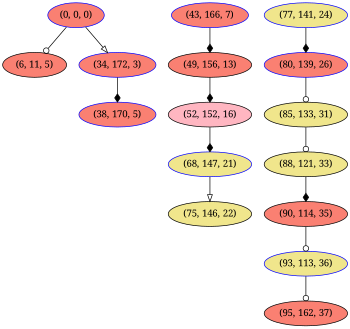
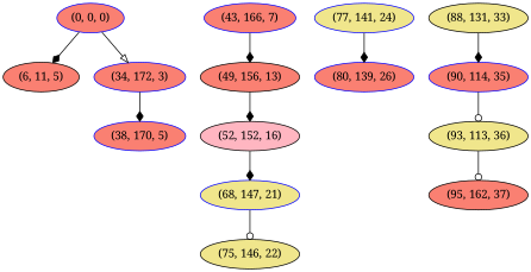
  digraph {
    fontname="Noto Serif"
    node [color=blue fillcolor=salmon fontname="Noto Serif" style=filled]
    edge [arrowhead=diamond fontname="Noto Serif"]
    "(0, 0, 0)"
    "(6, 11, 5)" [color=black]
    "(34, 172, 3)"
    "(38, 170, 5)"
    "(43, 166, 7)"
    "(49, 156, 13)" [color=black]
    "(52, 152, 16)" [color=black fillcolor=lightpink]
    "(68, 147, 21)" [fillcolor=khaki]
    "(75, 146, 22)" [color=black fillcolor=khaki]
    "(77, 141, 24)" [fillcolor=khaki]
    "(80, 139, 26)"
-   "(85, 133, 31)" [color=black fillcolor=khaki]
-   "(88, 131, 33)" [color=black fillcolor=khaki label="(88, 121, 33)"]
-   "(90, 114, 35)" [color=black]
-   "(93, 113, 36)" [fillcolor=khaki]
+   "(88, 131, 33)" [color=black fillcolor=khaki]
+   "(90, 114, 35)"
+   "(93, 113, 36)" [color=black fillcolor=khaki]
    n16 [color=black label="(95, 162, 37)"]
-   "(0, 0, 0)" -> "(6, 11, 5)" [arrowhead=odot]
+   "(0, 0, 0)" -> "(6, 11, 5)"
    "(0, 0, 0)" -> "(34, 172, 3)" [arrowhead=onormal]
    "(34, 172, 3)" -> "(38, 170, 5)"
    "(43, 166, 7)" -> "(49, 156, 13)"
    "(49, 156, 13)" -> "(52, 152, 16)"
    "(52, 152, 16)" -> "(68, 147, 21)"
-   "(68, 147, 21)" -> "(75, 146, 22)" [arrowhead=onormal]
+   "(68, 147, 21)" -> "(75, 146, 22)" [arrowhead=odot]
    "(77, 141, 24)" -> "(80, 139, 26)"
-   "(80, 139, 26)" -> "(85, 133, 31)" [arrowhead=odot]
-   "(85, 133, 31)" -> "(88, 131, 33)" [arrowhead=odot]
    "(88, 131, 33)" -> "(90, 114, 35)"
    "(90, 114, 35)" -> "(93, 113, 36)" [arrowhead=odot]
    "(93, 113, 36)" -> n16 [arrowhead=odot]
  }
